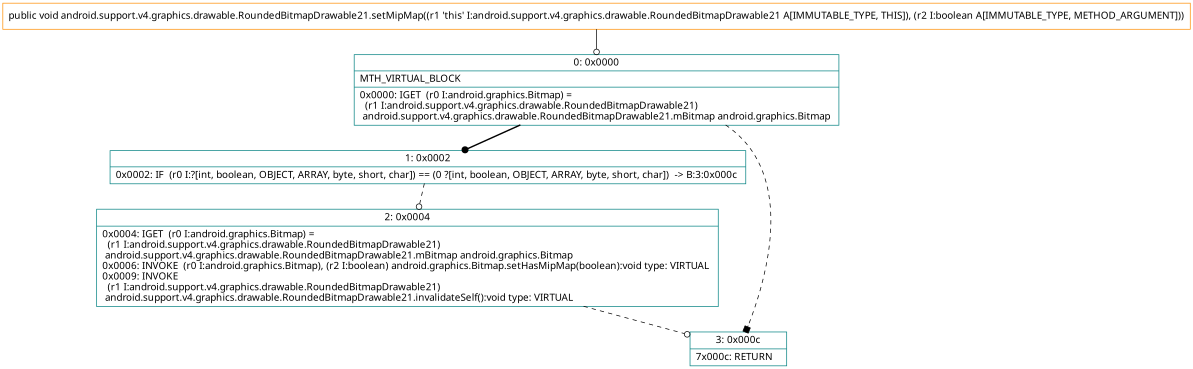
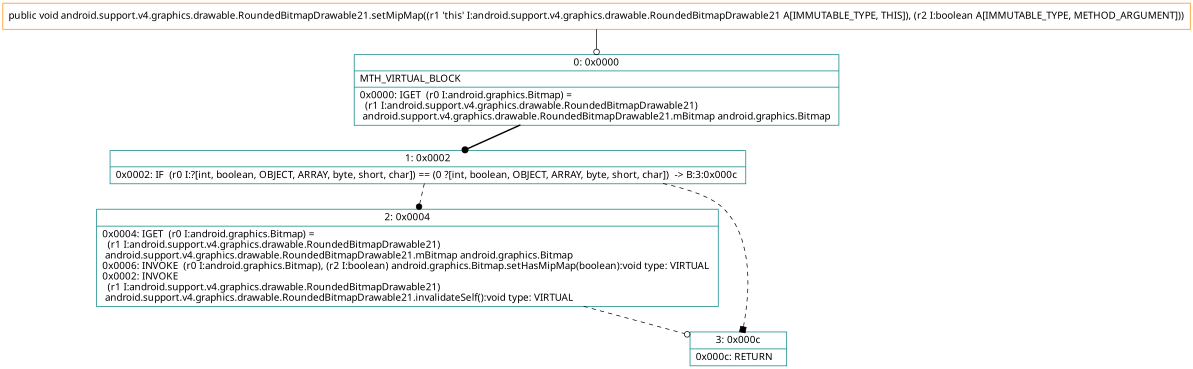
  digraph {
    fontname="Noto Sans"
    node [color=teal fontname="Noto Sans" shape=record]
    edge [arrowhead=dot fontname="Noto Sans" style=dashed]
    n1 [label="{0\:\ 0x0000|MTH_VIRTUAL_BLOCK\l|0x0000: IGET  (r0 I:android.graphics.Bitmap) = \l  (r1 I:android.support.v4.graphics.drawable.RoundedBitmapDrawable21)\l android.support.v4.graphics.drawable.RoundedBitmapDrawable21.mBitmap android.graphics.Bitmap \l}"]
    n2 [label="{1\:\ 0x0002|0x0002: IF  (r0 I:?[int, boolean, OBJECT, ARRAY, byte, short, char]) == (0 ?[int, boolean, OBJECT, ARRAY, byte, short, char])  \-\> B:3:0x000c \l}"]
-   n3 [label="{2\:\ 0x0004|0x0004: IGET  (r0 I:android.graphics.Bitmap) = \l  (r1 I:android.support.v4.graphics.drawable.RoundedBitmapDrawable21)\l android.support.v4.graphics.drawable.RoundedBitmapDrawable21.mBitmap android.graphics.Bitmap \l0x0006: INVOKE  (r0 I:android.graphics.Bitmap), (r2 I:boolean) android.graphics.Bitmap.setHasMipMap(boolean):void type: VIRTUAL \l0x0009: INVOKE  \l  (r1 I:android.support.v4.graphics.drawable.RoundedBitmapDrawable21)\l android.support.v4.graphics.drawable.RoundedBitmapDrawable21.invalidateSelf():void type: VIRTUAL \l}"]
-   n4 [label="{3\:\ 0x000c|7x000c: RETURN   \l}"]
+   n3 [label="{2\:\ 0x0004|0x0004: IGET  (r0 I:android.graphics.Bitmap) = \l  (r1 I:android.support.v4.graphics.drawable.RoundedBitmapDrawable21)\l android.support.v4.graphics.drawable.RoundedBitmapDrawable21.mBitmap android.graphics.Bitmap \l0x0006: INVOKE  (r0 I:android.graphics.Bitmap), (r2 I:boolean) android.graphics.Bitmap.setHasMipMap(boolean):void type: VIRTUAL \l0x0002: INVOKE  \l  (r1 I:android.support.v4.graphics.drawable.RoundedBitmapDrawable21)\l android.support.v4.graphics.drawable.RoundedBitmapDrawable21.invalidateSelf():void type: VIRTUAL \l}"]
+   n4 [label="{3\:\ 0x000c|0x000c: RETURN   \l}"]
    n5 [color=darkorange label="{public void android.support.v4.graphics.drawable.RoundedBitmapDrawable21.setMipMap((r1 'this' I:android.support.v4.graphics.drawable.RoundedBitmapDrawable21 A[IMMUTABLE_TYPE, THIS]), (r2 I:boolean A[IMMUTABLE_TYPE, METHOD_ARGUMENT])) }"]
    n1 -> n2 [style=bold]
-   n2 -> n3 [arrowhead=odot]
-   n1 -> n4 [arrowhead=box]
+   n2 -> n3
+   n2 -> n4 [arrowhead=box]
    n3 -> n4 [arrowhead=odot]
    n5 -> n1 [arrowhead=odot style=solid]
  }
